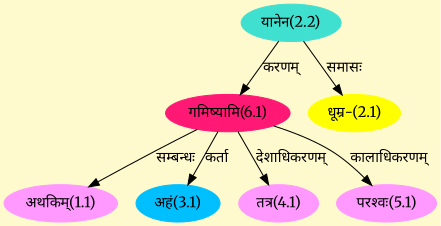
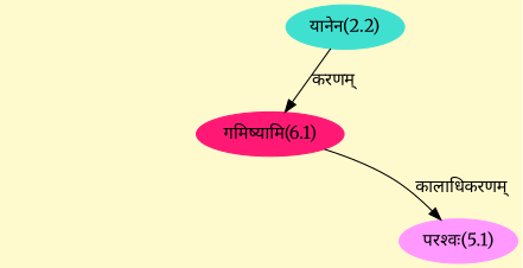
  digraph {
    bgcolor=lemonchiffon1
    compound=true
    fontname=Merriweather
    rankdir=BT
    node [color="#FF99FF" fontname=Merriweather style=filled]
    edge [dir=back fontname=Merriweather]
-   n1 [label="अथकिम्(1.1)"]
    n2 [color="#FF1975" label="गमिष्यामि(6.1)"]
    n3 [color="#40E0D0" label="यानेन(2.2)"]
-   n4 [color="#FFFF00" label="धूम्र-(2.1)"]
-   n5 [color="#00BFFF" label="अहं(3.1)"]
-   n6 [label="तत्र(4.1)"]
    n7 [label="परश्वः(5.1)"]
-   n1 -> n2 [label="सम्बन्धः"]
    n2 -> n3 [label="करणम्"]
-   n4 -> n3 [label="समासः"]
-   n5 -> n2 [label="कर्ता"]
-   n6 -> n2 [label="देशाधिकरणम्"]
    n7 -> n2 [label="कालाधिकरणम्"]
  }
